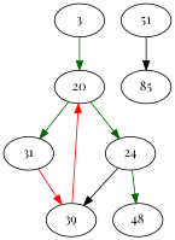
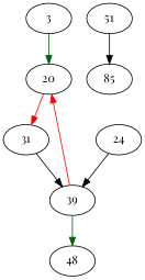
  strict digraph {
    fontname="Playfair Display"
    node [fontname="Playfair Display"]
    edge [fontname="Playfair Display"]
    3 [entry=true]
    20
    24
    39
    31
    48
    51
    85
    3 -> 20 [color=darkgreen cond=false]
-   20 -> 24 [color=darkgreen cond=true]
-   20 -> 31 [color=darkgreen cond=false]
+   20 -> 31 [color=red cond=false]
    24 -> 39
    39 -> 20 [color=red cond=false]
-   24 -> 48 [color=darkgreen cond=true]
-   31 -> 39 [color=red]
+   39 -> 48 [color=darkgreen cond=true]
+   31 -> 39
    51 -> 85
  }
